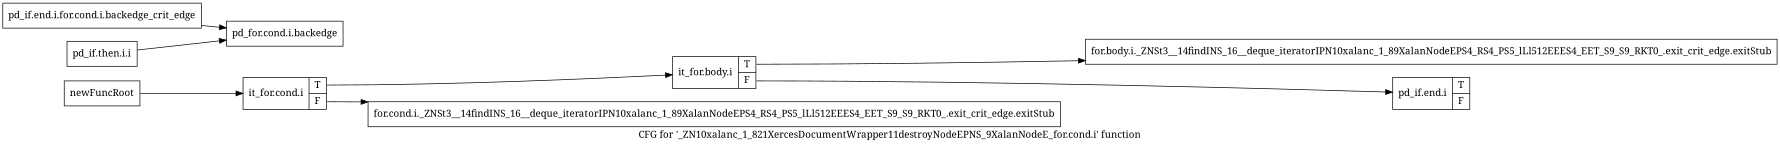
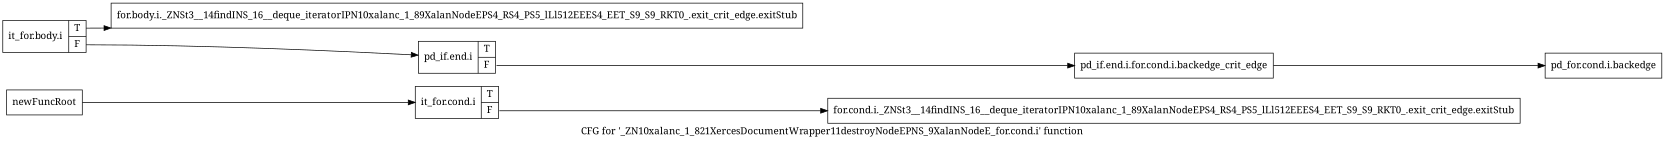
  digraph {
    fontname="Noto Serif"
    label="CFG for '_ZN10xalanc_1_821XercesDocumentWrapper11destroyNodeEPNS_9XalanNodeE_for.cond.i' function"
    rankdir=LR
    node [fontname="Noto Serif" shape=record]
    edge [fontname="Noto Serif"]
    n1 [label="{newFuncRoot}"]
    n2 [label="{it_for.cond.i|{<s0>T|<s1>F}}"]
    n3 [label="{for.cond.i._ZNSt3__14findINS_16__deque_iteratorIPN10xalanc_1_89XalanNodeEPS4_RS4_PS5_lLl512EEES4_EET_S9_S9_RKT0_.exit_crit_edge.exitStub}"]
    n4 [label="{it_for.body.i|{<s0>T|<s1>F}}"]
    n5 [label="{for.body.i._ZNSt3__14findINS_16__deque_iteratorIPN10xalanc_1_89XalanNodeEPS4_RS4_PS5_lLl512EEES4_EET_S9_S9_RKT0_.exit_crit_edge.exitStub}"]
    n6 [label="{pd_if.end.i|{<s0>T|<s1>F}}"]
    n7 [label="{pd_if.end.i.for.cond.i.backedge_crit_edge}"]
-   n8 [label="{pd_if.then.i.i}"]
    n9 [label="{pd_for.cond.i.backedge}"]
    n1 -> n2
    n2 -> n3 [tailport=s1]
-   n2 -> n4 [tailport=s0]
    n4 -> n5 [tailport=s0]
    n4 -> n6 [tailport=s1]
+   n6 -> n7 [tailport=s1]
    n7 -> n9
-   n8 -> n9
  }
